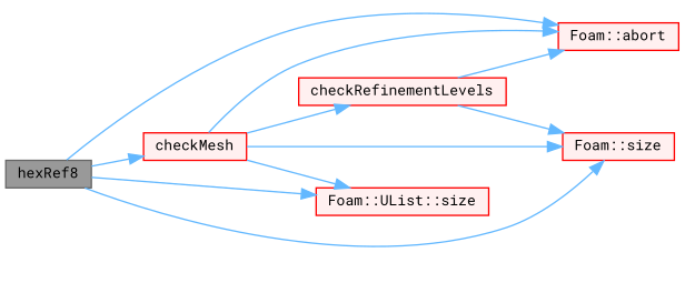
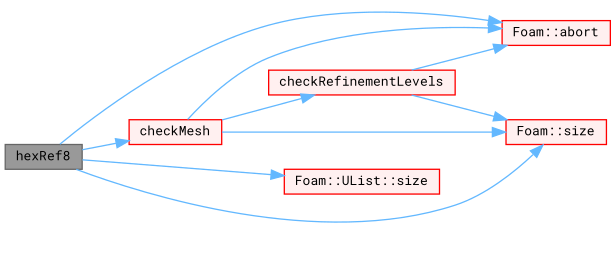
  digraph {
    fontname="Roboto Mono"
    rankdir=LR
    node [color=red fillcolor="#FFF0F0" fontname="Roboto Mono" fontsize=10 shape=box style=filled]
    edge [color=steelblue1 fontname="Roboto Mono" fontsize=10 labelfontname=Helvetica labelfontsize=10 style=solid]
    n1 [color=gray40 fillcolor=grey60 fontcolor=black height=0.2 label=hexRef8 width=0.4]
    n2 [height=0.2 label="Foam::abort" width=0.4]
    n3 [height=0.2 label=checkMesh width=0.4]
    n4 [height=0.2 label="Foam::size" width=0.4]
    n5 [height=0.2 label="Foam::UList::size" width=0.4]
    n6 [height=0.2 label=checkRefinementLevels width=0.4]
    n1 -> n2
    n1 -> n3
    n1 -> n4
    n1 -> n5
    n3 -> n2
    n3 -> n4
-   n3 -> n5
    n3 -> n6
    n6 -> n2
    n6 -> n4
  }
